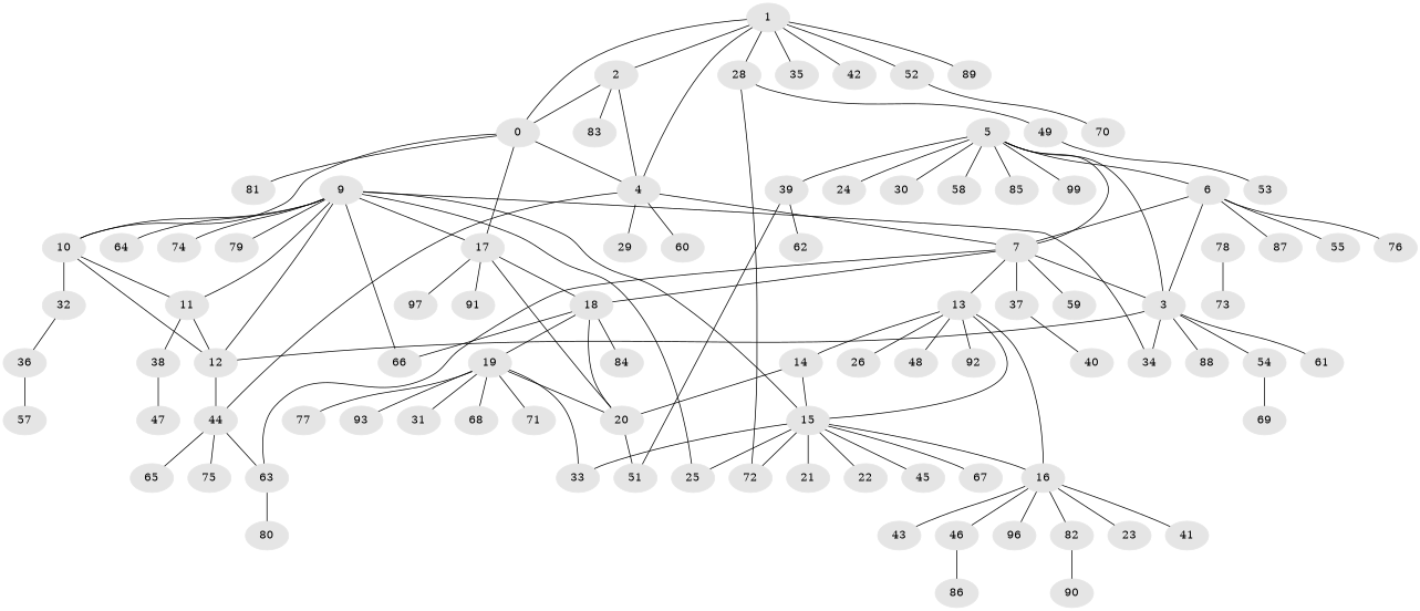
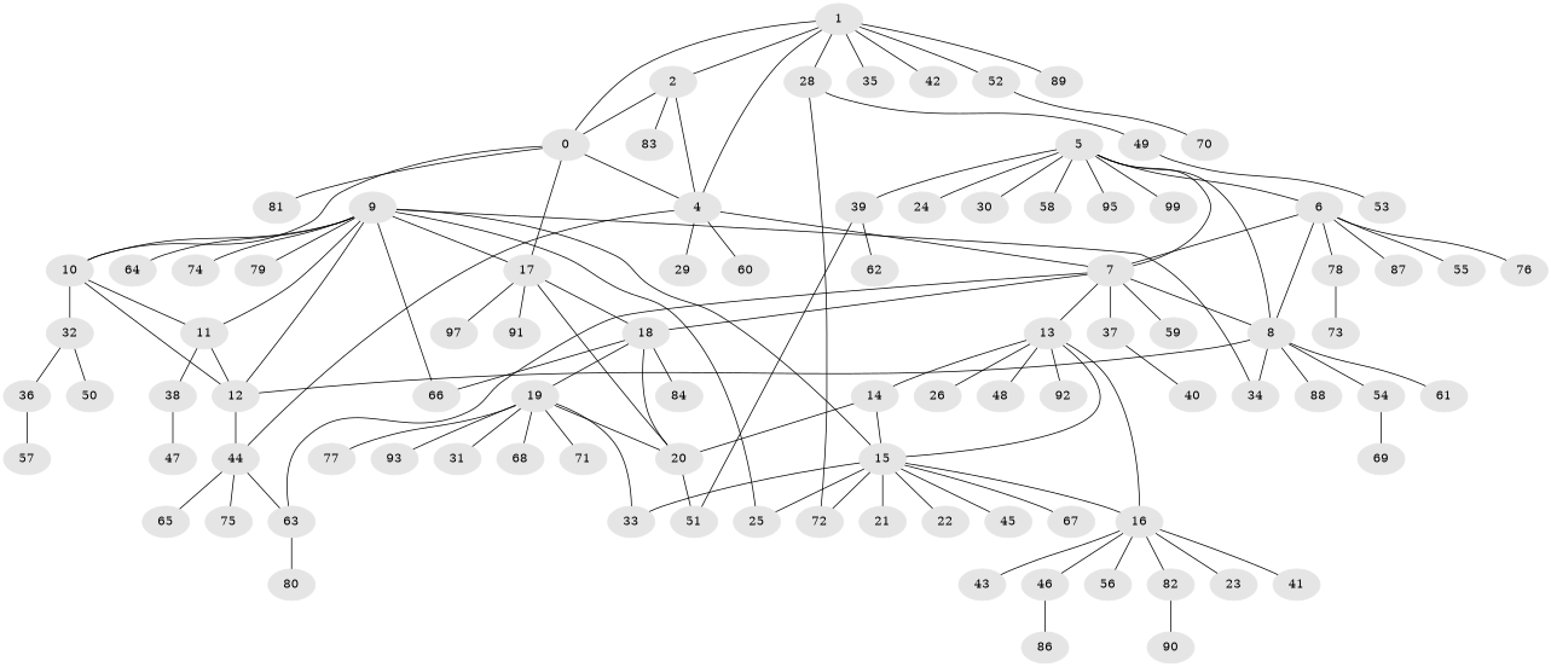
  graph {
    node [color=gray90 style=filled]
    1
    2
    n3 [label=0]
    4
    28
    35
    42
    52
    89
    83
    10
    17
    81
    7
    29
    44
    60
    72
    49
    70
    12
    11
    32
    18
    20
    n26 [label=97]
    91
    13
-   8 [label=3]
+   8
    37
    59
    63
    15
    14
    16
    26
    48
    92
    65
    75
    5
    6
    24
    30
    39
    58
-   85
+   85 [label=95]
    n48 [label=99]
    55
    76
    78
    87
    34
    54
    61
    88
    51
    62
    73
    66
    19
    84
    40
    80
    69
    9
    25
    64
    74
    79
    38
    21
    22
    33
    45
    67
    36
+   50
    47
    23
    41
    43
    46
-   56 [label=96]
+   56
    82
    86
    90
    31
    68
    71
    77
    93
    53
    57
    1 -- 2
    1 -- n3
    1 -- 4
    1 -- 28
    1 -- 35
    1 -- 42
    1 -- 52
    1 -- 89
    2 -- n3
    2 -- 4
    2 -- 83
    n3 -- 4
    n3 -- 10
    n3 -- 17
    n3 -- 81
    4 -- 7
    4 -- 29
    4 -- 44
    4 -- 60
    28 -- 72
    28 -- 49
    52 -- 70
    10 -- 12
    10 -- 11
    10 -- 32
    17 -- 18
    17 -- 20
    17 -- n26
    17 -- 91
    7 -- 18
    7 -- 13
    7 -- 8
    7 -- 37
    7 -- 59
    7 -- 63
    44 -- 63
    44 -- 65
    44 -- 75
    49 -- 53
    12 -- 44
    11 -- 12
    11 -- 38
    32 -- 36
+   32 -- 50
    18 -- 20
    18 -- 66
    18 -- 19
    18 -- 84
    20 -- 51
    13 -- 15
    13 -- 14
    13 -- 16
    13 -- 26
    13 -- 48
    13 -- 92
    8 -- 12
    8 -- 34
    8 -- 54
    8 -- 61
    8 -- 88
    37 -- 40
    63 -- 80
    15 -- 72
    15 -- 16
    15 -- 25
    15 -- 21
    15 -- 22
    15 -- 33
    15 -- 45
    15 -- 67
    14 -- 20
    14 -- 15
    16 -- 23
    16 -- 41
    16 -- 43
    16 -- 46
    16 -- 56
    16 -- 82
    5 -- 7
    5 -- 8
    5 -- 6
    5 -- 24
    5 -- 30
    5 -- 39
    5 -- 58
    5 -- 85
    5 -- n48
    6 -- 7
    6 -- 8
    6 -- 55
    6 -- 76
+   6 -- 78
    6 -- 87
    39 -- 51
    39 -- 62
    78 -- 73
    54 -- 69
    19 -- 20
    19 -- 33
    19 -- 31
    19 -- 68
    19 -- 71
    19 -- 77
    19 -- 93
    9 -- 10
    9 -- 17
    9 -- 12
    9 -- 11
    9 -- 15
    9 -- 34
    9 -- 66
    9 -- 25
    9 -- 64
    9 -- 74
    9 -- 79
    38 -- 47
    36 -- 57
    46 -- 86
    82 -- 90
  }
